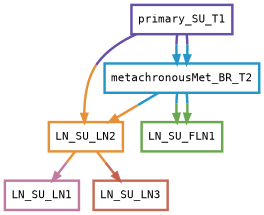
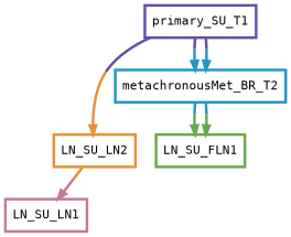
  digraph {
    fontname="DejaVu Sans Mono"
    node [fillcolor=white fontname="DejaVu Sans Mono" penwidth=3.0 shape=box]
    edge [color="#2496c8ff;0.5:#6aa84fff" fontname="DejaVu Sans Mono" penwidth=3 style=solid]
    LN_SU_FLN1 [color="#6aa84fff"]
    LN_SU_LN1 [color="#c27ba0ff"]
    LN_SU_LN2 [color="#e69138ff"]
-   LN_SU_LN3 [color="#be5742e1"]
    n5 [color="#2496c8ff" label=metachronousMet_BR_T2]
    primary_SU_T1 [color="#674ea7ff"]
    LN_SU_LN2 -> LN_SU_LN1 [color="#e69138ff;0.5:#c27ba0ff"]
-   LN_SU_LN2 -> LN_SU_LN3 [color="#e69138ff;0.5:#be5742e1" style=bold]
    n5 -> LN_SU_FLN1 [style=bold]
    n5 -> LN_SU_FLN1
-   n5 -> LN_SU_LN2 [color="#2496c8ff;0.5:#e69138ff" style=bold]
    primary_SU_T1 -> LN_SU_LN2 [color="#674ea7ff;0.5:#e69138ff"]
    primary_SU_T1 -> n5 [color="#674ea7ff;0.5:#2496c8ff"]
    primary_SU_T1 -> n5 [color="#674ea7ff;0.5:#2496c8ff" style=bold]
  }
